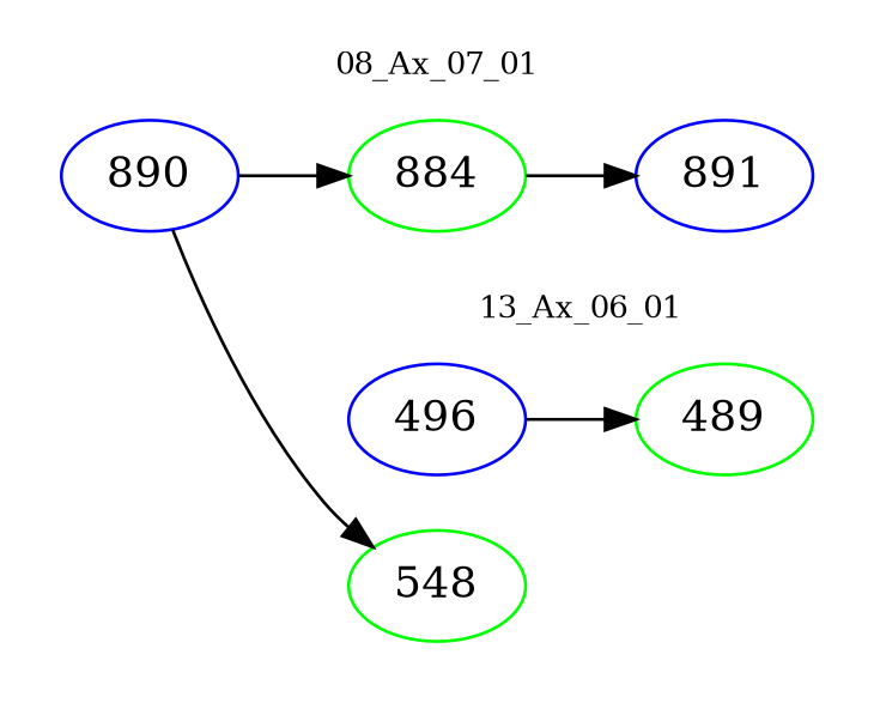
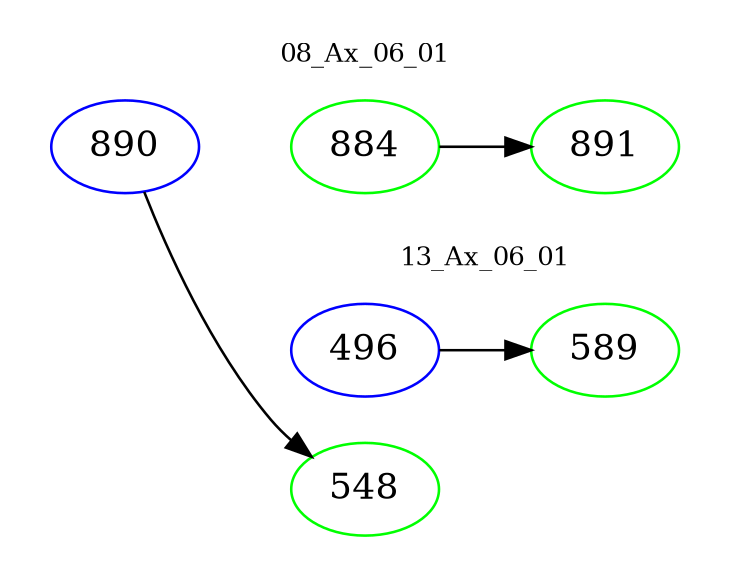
  digraph {
    rankdir=LR
    node [color=blue]
    edge [color=black]
    n1 [label=496]
-   n2 [color=green label=489]
+   n2 [color=green label=589]
    n3 [color=green label=548]
    n4 [label=890]
    n5 [color=green label=884]
-   n6 [label=891]
+   n6 [color=green label=891]
    subgraph cluster_1 {
      color=white
      fontsize=10
      label="13_Ax_06_01"
      n1
      n2
      n3
    }
    subgraph cluster_2 {
      color=white
      fontsize=10
-     label="08_Ax_07_01"
+     label="08_Ax_06_01"
      n4
      n5
      n6
    }
    n1 -> n2
    n4 -> n3
-   n4 -> n5
    n5 -> n6
  }
